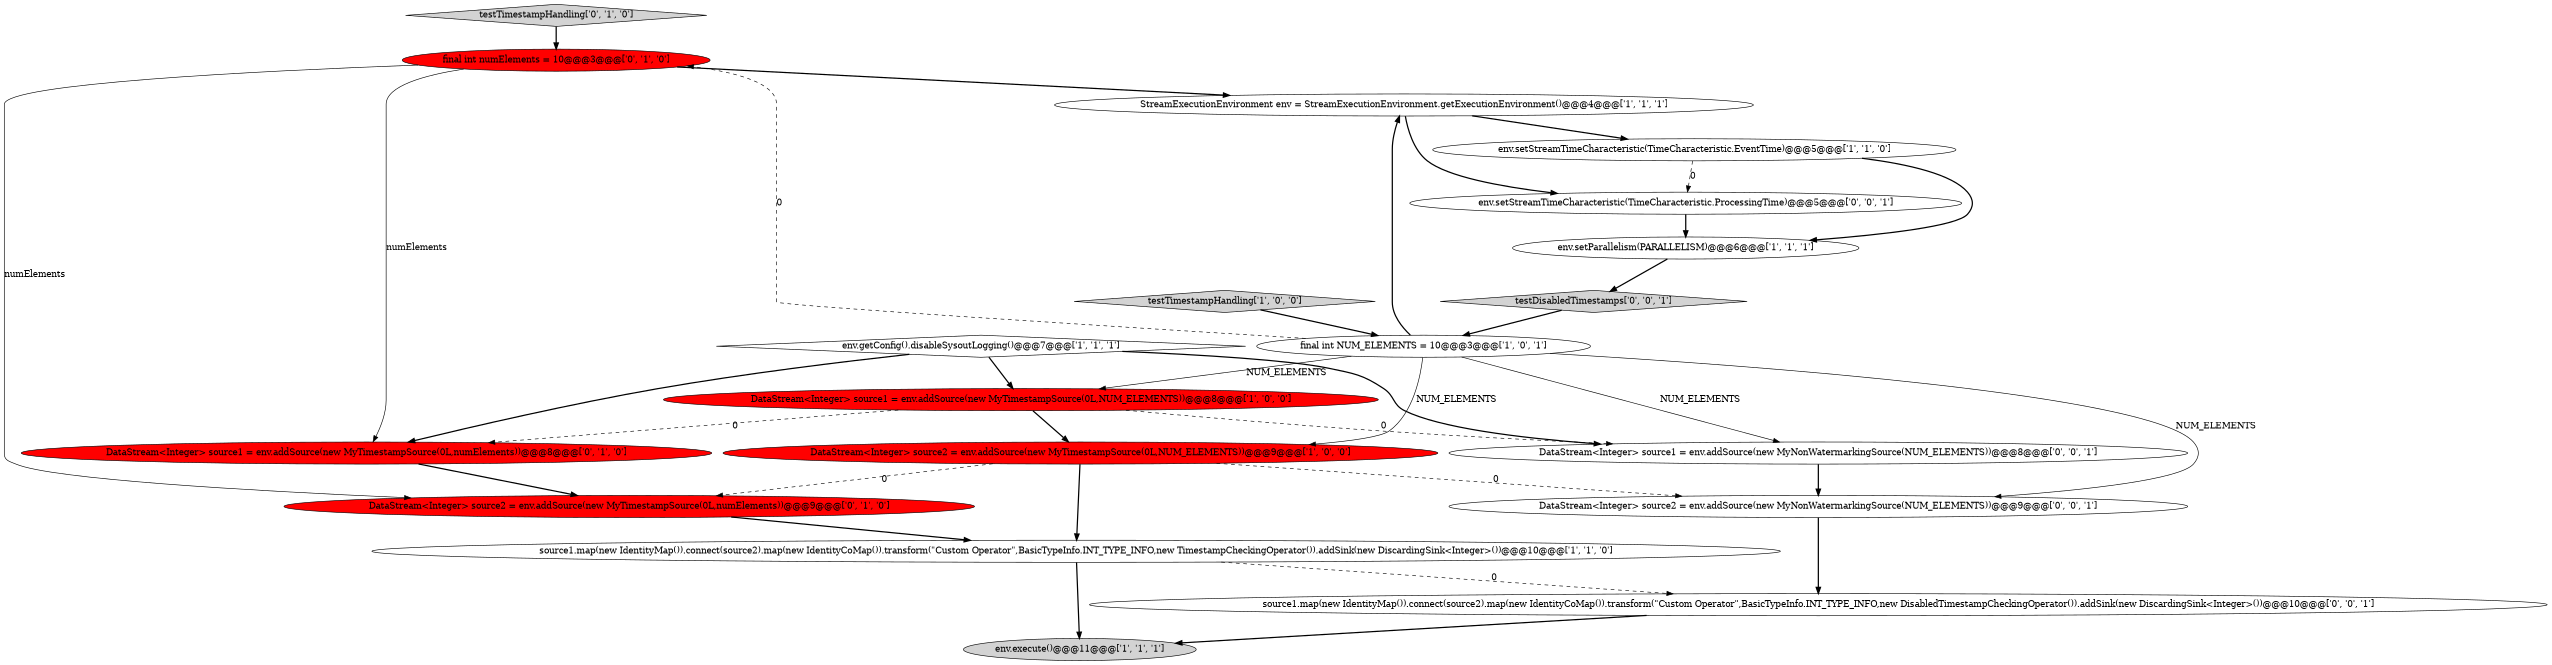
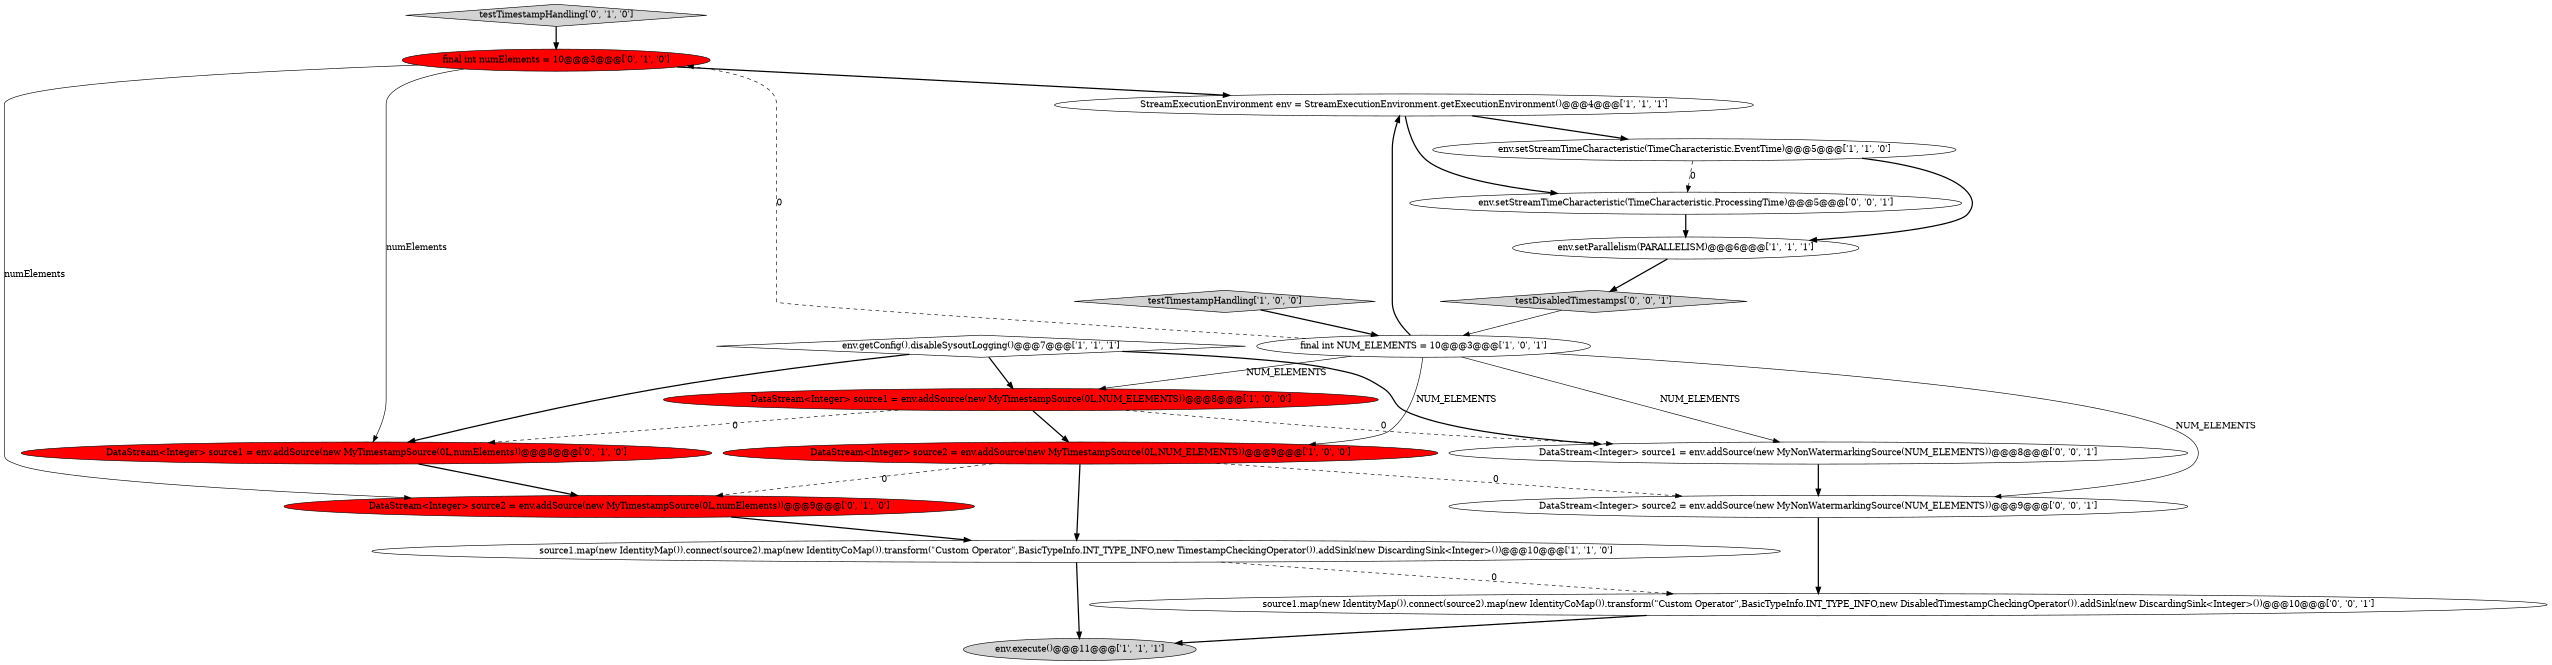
  digraph {
    node [fillcolor=white shape=ellipse style=filled]
    edge [style=bold]
    n1 [fillcolor=lightgray label="env.execute()@@@11@@@['1', '1', '1']"]
    n2 [fillcolor=red label="final int numElements = 10@@@3@@@['0', '1', '0']"]
    n3 [label="StreamExecutionEnvironment env = StreamExecutionEnvironment.getExecutionEnvironment()@@@4@@@['1', '1', '1']"]
    n4 [fillcolor=red label="DataStream<Integer> source2 = env.addSource(new MyTimestampSource(0L,numElements))@@@9@@@['0', '1', '0']"]
    n5 [fillcolor=red label="DataStream<Integer> source1 = env.addSource(new MyTimestampSource(0L,numElements))@@@8@@@['0', '1', '0']"]
    n6 [label="env.setStreamTimeCharacteristic(TimeCharacteristic.ProcessingTime)@@@5@@@['0', '0', '1']"]
    n7 [label="env.setStreamTimeCharacteristic(TimeCharacteristic.EventTime)@@@5@@@['1', '1', '0']"]
    n8 [label="source1.map(new IdentityMap()).connect(source2).map(new IdentityCoMap()).transform(\"Custom Operator\",BasicTypeInfo.INT_TYPE_INFO,new TimestampCheckingOperator()).addSink(new DiscardingSink<Integer>())@@@10@@@['1', '1', '0']"]
    n9 [label="env.setParallelism(PARALLELISM)@@@6@@@['1', '1', '1']"]
    n10 [fillcolor=lightgray label="testDisabledTimestamps['0', '0', '1']" shape=diamond]
    n11 [label="env.getConfig().disableSysoutLogging()@@@7@@@['1', '1', '1']" shape=diamond]
    n12 [fillcolor=red label="DataStream<Integer> source1 = env.addSource(new MyTimestampSource(0L,NUM_ELEMENTS))@@@8@@@['1', '0', '0']"]
    n13 [label="DataStream<Integer> source1 = env.addSource(new MyNonWatermarkingSource(NUM_ELEMENTS))@@@8@@@['0', '0', '1']"]
    n14 [fillcolor=red label="DataStream<Integer> source2 = env.addSource(new MyTimestampSource(0L,NUM_ELEMENTS))@@@9@@@['1', '0', '0']"]
    n15 [label="DataStream<Integer> source2 = env.addSource(new MyNonWatermarkingSource(NUM_ELEMENTS))@@@9@@@['0', '0', '1']"]
    n16 [label="final int NUM_ELEMENTS = 10@@@3@@@['1', '0', '1']"]
    n17 [label="source1.map(new IdentityMap()).connect(source2).map(new IdentityCoMap()).transform(\"Custom Operator\",BasicTypeInfo.INT_TYPE_INFO,new DisabledTimestampCheckingOperator()).addSink(new DiscardingSink<Integer>())@@@10@@@['0', '0', '1']"]
    n18 [fillcolor=lightgray label="testTimestampHandling['1', '0', '0']" shape=diamond]
    n19 [fillcolor=lightgray label="testTimestampHandling['0', '1', '0']" shape=diamond]
    n2 -> n3
    n2 -> n4 [label=numElements style=solid]
    n2 -> n5 [label=numElements style=solid]
    n3 -> n6
    n3 -> n7
    n4 -> n8
    n5 -> n4
    n6 -> n9
    n7 -> n6 [label=0 style=dashed]
    n7 -> n9
    n8 -> n1
    n8 -> n17 [label=0 style=dashed]
    n9 -> n10
-   n10 -> n16
+   n10 -> n16 [style=solid]
    n11 -> n5
    n11 -> n12
    n11 -> n13
    n12 -> n5 [label=0 style=dashed]
    n12 -> n13 [label=0 style=dashed]
    n12 -> n14
    n13 -> n15
    n14 -> n4 [label=0 style=dashed]
    n14 -> n8
    n14 -> n15 [label=0 style=dashed]
    n15 -> n17
    n16 -> n2 [label=0 style=dashed]
    n16 -> n3
    n16 -> n12 [label=NUM_ELEMENTS style=solid]
    n16 -> n13 [label=NUM_ELEMENTS style=solid]
    n16 -> n14 [label=NUM_ELEMENTS style=solid]
    n16 -> n15 [label=NUM_ELEMENTS style=solid]
    n17 -> n1
    n18 -> n16
    n19 -> n2
  }
